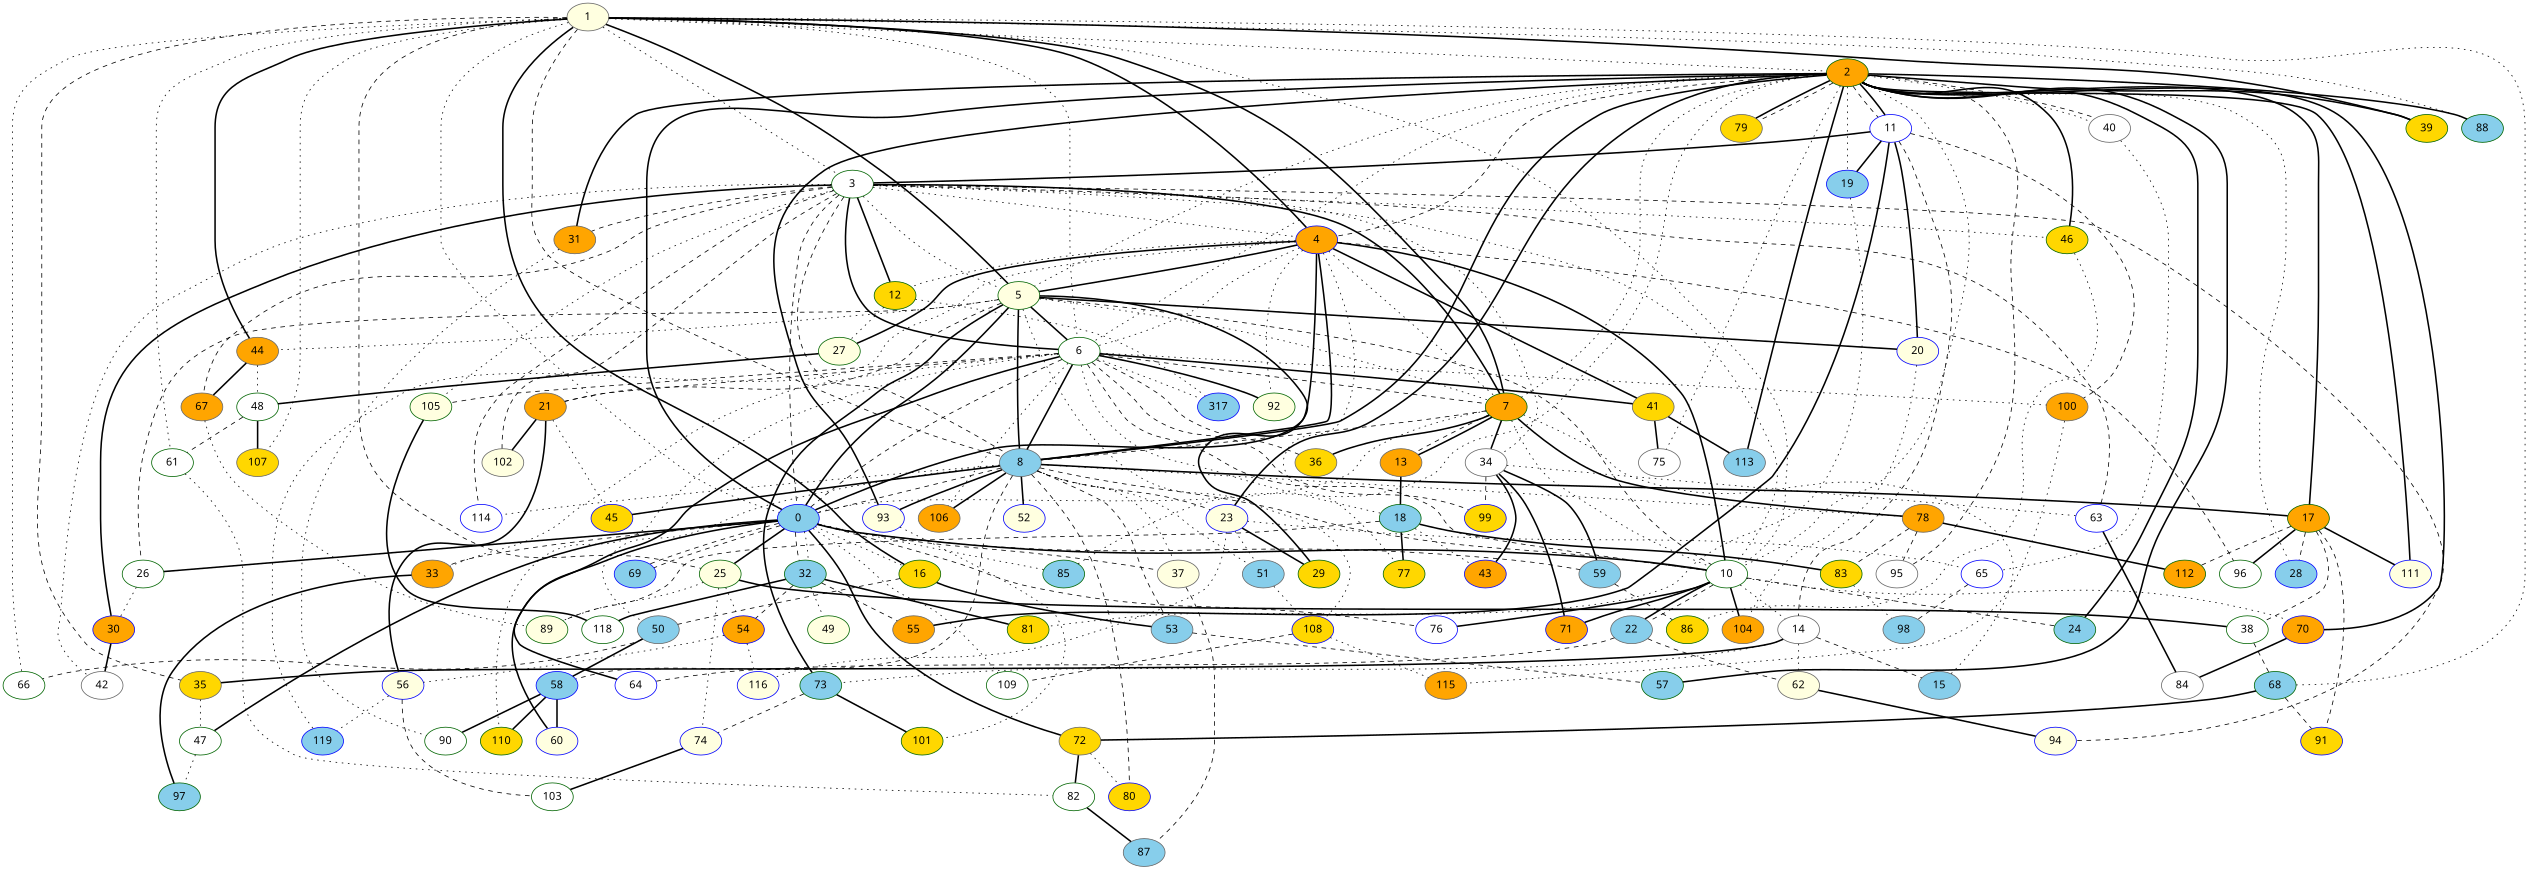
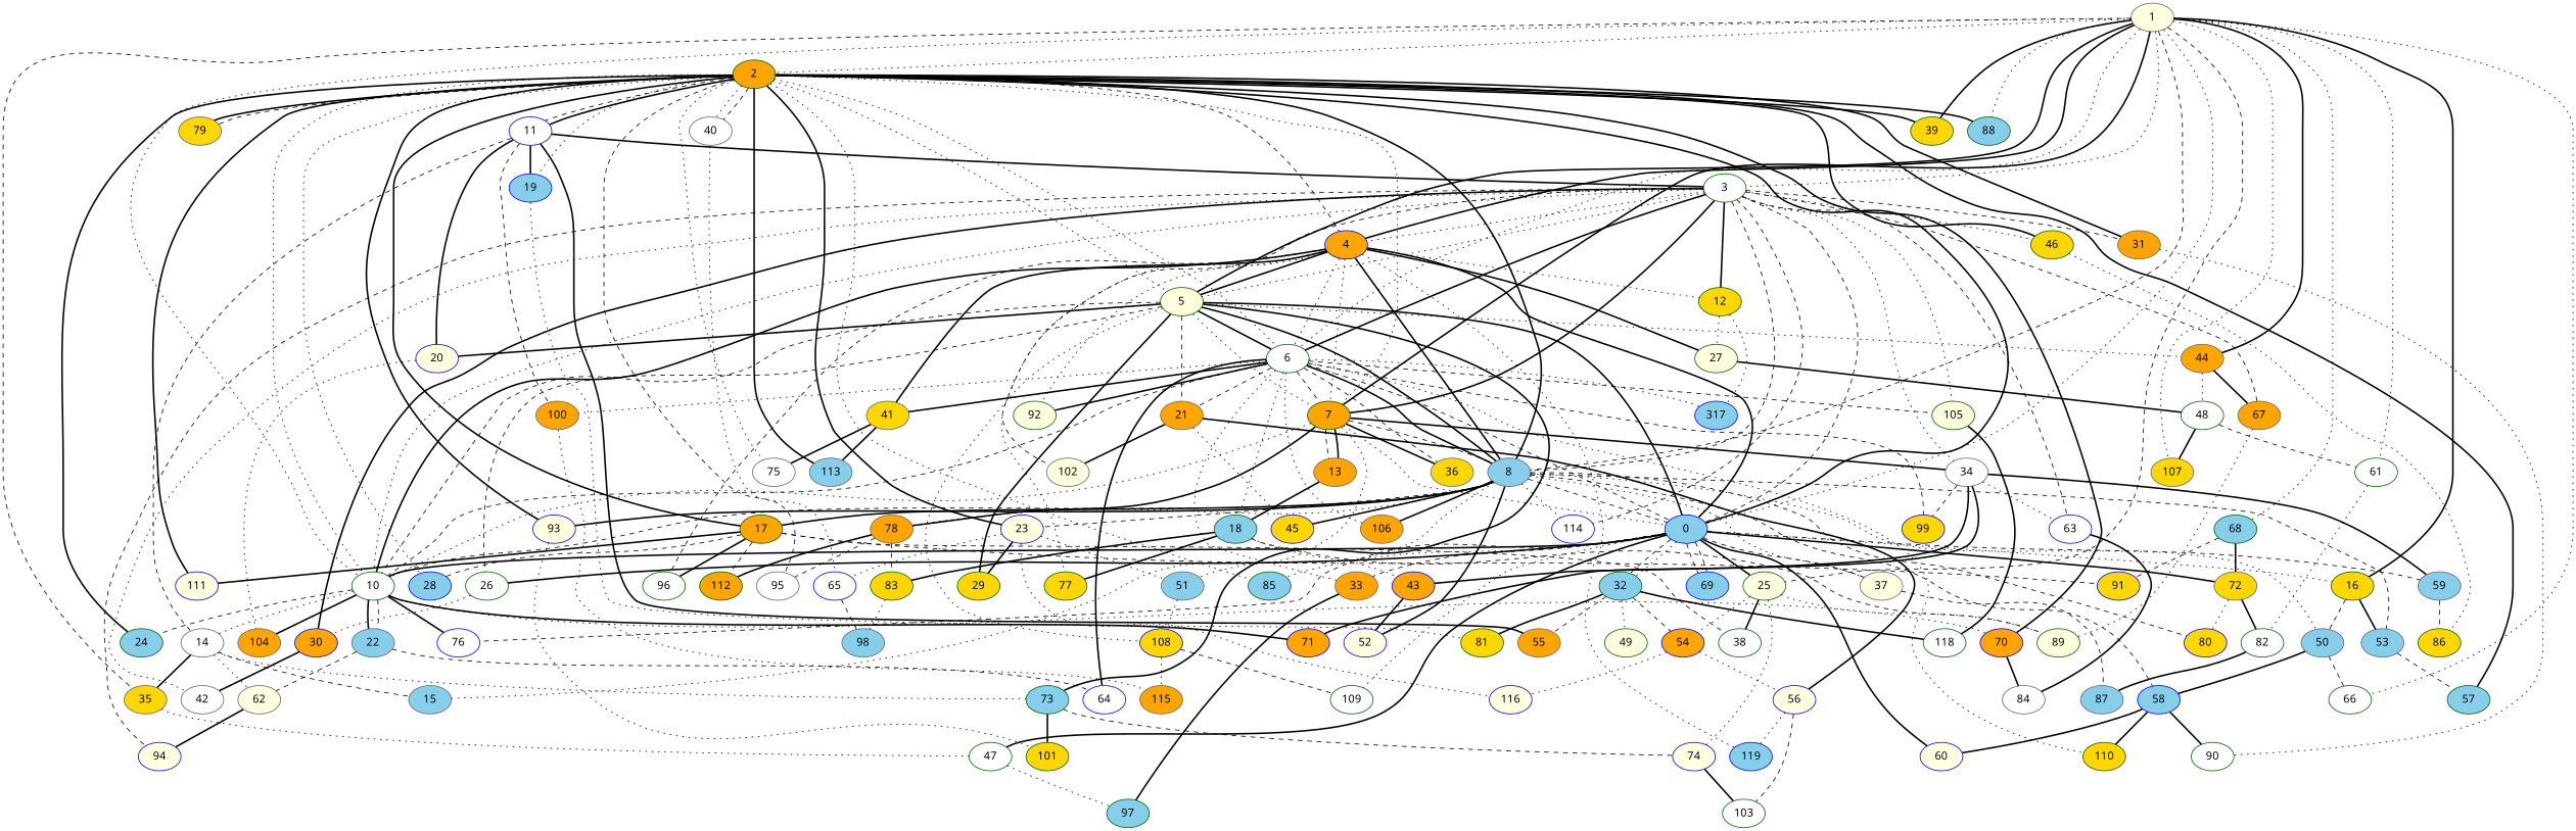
  graph {
    fontname="Noto Sans"
    node [color=darkgreen fillcolor=white fontname="Noto Sans" style=filled]
    edge [fontname="Noto Sans" style=bold]
    1 [color=gray40 fillcolor=lightyellow]
    2 [fillcolor=orange]
    3
    4 [color=blue fillcolor=orange]
    5 [fillcolor=lightyellow]
    6
    7 [fillcolor=orange]
    8 [color=gray40 fillcolor=skyblue]
    n9 [color=blue fillcolor=skyblue label=0]
    10
    16 [fillcolor=gold]
    25 [fillcolor=lightyellow]
    35 [color=gray40 fillcolor=gold]
    39 [fillcolor=gold]
    44 [color=gray40 fillcolor=orange]
    61
    66
    68 [fillcolor=skyblue]
    88 [fillcolor=skyblue]
    107 [color=gray40 fillcolor=gold]
    11 [color=blue]
    17 [fillcolor=orange]
    19 [color=blue fillcolor=skyblue]
    23 [color=blue fillcolor=lightyellow]
    24 [fillcolor=skyblue]
    28 [color=blue fillcolor=skyblue]
    31 [color=gray40 fillcolor=orange]
    40 [color=gray40]
    46 [fillcolor=gold]
    57 [fillcolor=skyblue]
    70 [color=blue fillcolor=orange]
    75 [color=gray40]
    79 [color=gray40 fillcolor=gold]
    85 [fillcolor=skyblue]
    93 [color=blue fillcolor=lightyellow]
    95 [color=gray40]
    111 [color=blue fillcolor=lightyellow]
    113 [color=gray40 fillcolor=skyblue]
    12 [fillcolor=gold]
    30 [color=blue fillcolor=orange]
    34 [color=gray40]
    42 [color=gray40]
    63 [color=blue]
    67 [color=gray40 fillcolor=orange]
    94 [color=blue fillcolor=lightyellow]
    102 [color=gray40 fillcolor=lightyellow]
    105 [fillcolor=lightyellow]
    114 [color=blue]
    27 [fillcolor=lightyellow]
    41 [color=gray40 fillcolor=gold]
    77 [fillcolor=gold]
    92 [fillcolor=lightyellow]
    96
    119 [color=blue fillcolor=skyblue]
    20 [color=blue fillcolor=lightyellow]
    21 [color=gray40 fillcolor=orange]
    26
    29 [fillcolor=gold]
    73 [fillcolor=skyblue]
    108 [color=blue fillcolor=gold]
    18 [fillcolor=skyblue]
    33 [color=gray40 fillcolor=orange]
    36 [color=gray40 fillcolor=gold]
    64 [color=blue]
    99 [color=blue fillcolor=gold]
    100 [color=gray40 fillcolor=orange]
    106 [color=gray40 fillcolor=orange]
    110 [fillcolor=gold]
    n69 [color=blue fillcolor=skyblue label=317]
    13 [color=gray40 fillcolor=orange]
    15 [color=gray40 fillcolor=skyblue]
    78 [color=gray40 fillcolor=orange]
    37 [color=gray40 fillcolor=lightyellow]
    45 [color=blue fillcolor=gold]
    50 [color=gray40 fillcolor=skyblue]
    51 [color=gray40 fillcolor=skyblue]
    52 [color=blue fillcolor=lightyellow]
    53 [color=gray40 fillcolor=skyblue]
    58 [color=blue fillcolor=skyblue]
    80 [color=blue fillcolor=gold]
    32 [fillcolor=skyblue]
    47
    59 [color=gray40 fillcolor=skyblue]
    60 [color=blue fillcolor=lightyellow]
    69 [color=blue fillcolor=skyblue]
    72 [color=gray40 fillcolor=gold]
    76 [color=blue]
    109
    14 [color=gray40]
    22 [color=gray40 fillcolor=skyblue]
    71 [color=blue fillcolor=orange]
    104 [color=gray40 fillcolor=orange]
    38
    54 [color=blue fillcolor=orange]
    74 [color=blue fillcolor=lightyellow]
    89 [fillcolor=lightyellow]
    48
    82
    91 [color=blue fillcolor=gold]
    55 [color=gray40 fillcolor=orange]
    112 [fillcolor=orange]
    81 [fillcolor=gold]
    65 [color=blue]
    116 [color=blue fillcolor=lightyellow]
    90
    86 [fillcolor=gold]
    84 [color=gray40]
    101 [fillcolor=gold]
    43 [color=blue fillcolor=orange]
    118
    56 [color=blue fillcolor=lightyellow]
    115 [color=gray40 fillcolor=orange]
    83 [fillcolor=gold]
    97 [fillcolor=skyblue]
    87 [color=gray40 fillcolor=skyblue]
    49 [fillcolor=lightyellow]
    62 [color=gray40 fillcolor=lightyellow]
    98 [color=gray40 fillcolor=skyblue]
    103
    1 -- 2 [style=dotted]
    1 -- 3 [style=dotted]
    1 -- 4
    1 -- 5
    1 -- 6 [style=dotted]
    1 -- 7
    1 -- 8 [style=dashed]
    1 -- n9 [style=dotted]
    1 -- 10 [style=dotted]
    1 -- 16
    1 -- 25 [style=dashed]
    1 -- 35 [style=dashed]
    1 -- 39
    1 -- 44
    1 -- 61 [style=dotted]
    1 -- 66 [style=dotted]
    1 -- 68 [style=dotted]
    1 -- 88 [style=dotted]
    1 -- 107 [style=dotted]
    2 -- 4 [style=dashed]
    2 -- 5 [style=dotted]
    2 -- 6 [style=dotted]
    2 -- 7 [style=dotted]
    2 -- 8
    2 -- n9
    2 -- 10 [style=dotted]
    2 -- 39
    2 -- 88
    2 -- 11 [style=dashed]
    2 -- 11
    2 -- 17
    2 -- 19 [style=dotted]
    2 -- 23
    2 -- 24
    2 -- 28 [style=dotted]
    2 -- 31
    2 -- 40 [style=dotted]
    2 -- 40 [style=dashed]
    2 -- 46
    2 -- 57
    2 -- 70
    2 -- 75 [style=dotted]
    2 -- 79
    2 -- 79 [style=dashed]
    2 -- 85 [style=dotted]
    2 -- 93
    2 -- 95 [style=dashed]
    2 -- 111
    2 -- 113
    3 -- 4 [style=dotted]
    3 -- 5 [style=dotted]
    3 -- 6
    3 -- 7
    3 -- 8 [style=dashed]
    3 -- n9 [style=dashed]
    3 -- 10 [style=dotted]
    3 -- 31 [style=dashed]
    3 -- 46 [style=dotted]
    3 -- 12
    3 -- 30
    3 -- 34 [style=dotted]
    3 -- 42 [style=dotted]
    3 -- 63 [style=dashed]
    3 -- 67 [style=dashed]
    3 -- 94 [style=dashed]
    3 -- 102 [style=dashed]
    3 -- 105 [style=dotted]
    3 -- 114 [style=dashed]
    4 -- 5
    4 -- 6 [style=dotted]
    4 -- 7 [style=dotted]
    4 -- 8
    4 -- n9
    4 -- 10
    4 -- 12 [style=dotted]
    4 -- 27
    4 -- 41
    4 -- 77 [style=dotted]
    4 -- 92 [style=dotted]
    4 -- 96 [style=dashed]
    4 -- 119 [style=dotted]
    5 -- 6
    5 -- 7 [style=dotted]
    5 -- 8
    5 -- n9
    5 -- 10 [style=dashed]
    5 -- 44 [style=dotted]
    5 -- 20
    5 -- 21 [style=dashed]
    5 -- 26 [style=dashed]
    5 -- 29
    5 -- 73
    5 -- 108 [style=dotted]
    6 -- 7 [style=dashed]
    6 -- 8
    6 -- n9 [style=dashed]
    6 -- 10 [style=dashed]
    6 -- 105 [style=dashed]
    6 -- 41
    6 -- 92
    6 -- 21 [style=dashed]
    6 -- 18 [style=dotted]
    6 -- 33 [style=dotted]
    6 -- 36 [style=dashed]
    6 -- 64
    6 -- 99 [style=dashed]
    6 -- 100 [style=dotted]
    6 -- 106 [style=dotted]
    6 -- 110 [style=dotted]
    6 -- n69 [style=dotted]
    7 -- 8 [style=dashed]
    7 -- n9 [style=dotted]
    7 -- 10 [style=dotted]
    7 -- 34
    7 -- 36
    7 -- 13 [style=dashed]
    7 -- 13
    7 -- 15 [style=dotted]
    7 -- 78
    8 -- n9 [style=dashed]
    8 -- 10 [style=dashed]
    8 -- 17
    8 -- 23 [style=dashed]
    8 -- 93
    8 -- 114 [style=dotted]
    8 -- 106
    8 -- 78 [style=dotted]
    8 -- 37 [style=dotted]
    8 -- 45
    8 -- 50 [style=dotted]
    8 -- 51 [style=dotted]
    8 -- 52
    8 -- 53 [style=dashed]
    8 -- 58 [style=dashed]
    8 -- 80 [style=dashed]
    n9 -- 10
    n9 -- 16 [style=dotted]
    n9 -- 25
    n9 -- 85 [style=dotted]
    n9 -- 26
    n9 -- 33 [style=dashed]
    n9 -- 37 [style=dashed]
    n9 -- 32 [style=dashed]
    n9 -- 32 [style=dotted]
    n9 -- 47
    n9 -- 59 [style=dashed]
    n9 -- 60
    n9 -- 69 [style=dashed]
    n9 -- 69 [style=dashed]
    n9 -- 72
    n9 -- 76 [style=dashed]
    n9 -- 109 [style=dotted]
    10 -- 24 [style=dashed]
    10 -- 70 [style=dotted]
    10 -- 76
    10 -- 14 [style=dotted]
    10 -- 22
    10 -- 22 [style=dashed]
    10 -- 71
    10 -- 104
    16 -- 50 [style=dashed]
    16 -- 53
    25 -- 38
    25 -- 54 [style=dotted]
    25 -- 74 [style=dotted]
    25 -- 89 [style=dotted]
    35 -- 47 [style=dotted]
    44 -- 67
    44 -- 48 [style=dotted]
    61 -- 82 [style=dotted]
    68 -- 72
    68 -- 91 [style=dashed]
    11 -- 3
    11 -- 19
    11 -- 20
    11 -- 100 [style=dashed]
    11 -- 14 [style=dashed]
    11 -- 55
    17 -- 28 [style=dashed]
    17 -- 111
    17 -- 96
    17 -- 38 [style=dashed]
    17 -- 91 [style=dashed]
    17 -- 112 [style=dashed]
    19 -- 81 [style=dotted]
    23 -- 29
    23 -- 51 [style=dotted]
    23 -- 65 [style=dotted]
    23 -- 116 [style=dotted]
    31 -- 90 [style=dotted]
    40 -- 65 [style=dotted]
    46 -- 86 [style=dotted]
    70 -- 84
    93 -- 101 [style=dotted]
    12 -- 27 [style=dotted]
    12 -- n69 [style=dotted]
    30 -- 42
    34 -- 63 [style=dotted]
    34 -- 99 [style=dashed]
    34 -- 59
    34 -- 71
    34 -- 43
    63 -- 84
    67 -- 89 [style=dotted]
    105 -- 118
    27 -- 48
    41 -- 75
    41 -- 113
    20 -- 104 [style=dotted]
    21 -- 102
    21 -- 45 [style=dotted]
    21 -- 56
    26 -- 30 [style=dotted]
    73 -- 74 [style=dashed]
    73 -- 101
    108 -- 109 [style=dashed]
    108 -- 115 [style=dotted]
    18 -- 77
    18 -- 89 [style=dashed]
    18 -- 43 [style=dotted]
    18 -- 83
    33 -- 97
    100 -- 115 [style=dotted]
    13 -- 18
    78 -- 95 [style=dashed]
    78 -- 112
    78 -- 83 [style=dashed]
    37 -- 87 [style=dashed]
    50 -- 66 [style=dashed]
    50 -- 58
    51 -- 108 [style=dotted]
    53 -- 57 [style=dashed]
    58 -- 110
    58 -- 60
    58 -- 90
    32 -- 54 [style=dashed]
    32 -- 55 [style=dashed]
    32 -- 81
    32 -- 118
    32 -- 49 [style=dotted]
    47 -- 97 [style=dotted]
    59 -- 86 [style=dashed]
    72 -- 80 [style=dotted]
    72 -- 82
    14 -- 35
    14 -- 73 [style=dotted]
    14 -- 15 [style=dashed]
    14 -- 62 [style=dotted]
    22 -- 64 [style=dashed]
    22 -- 62 [style=dashed]
-   38 -- 68 [style=dashed]
    54 -- 116 [style=dotted]
    54 -- 56 [style=dotted]
    74 -- 103
    48 -- 61 [style=dashed]
    48 -- 107
    82 -- 87
    65 -- 98 [style=dashed]
+   43 -- 52
    56 -- 119 [style=dotted]
    56 -- 103 [style=dashed]
    83 -- 98 [style=dotted]
    62 -- 94
  }
